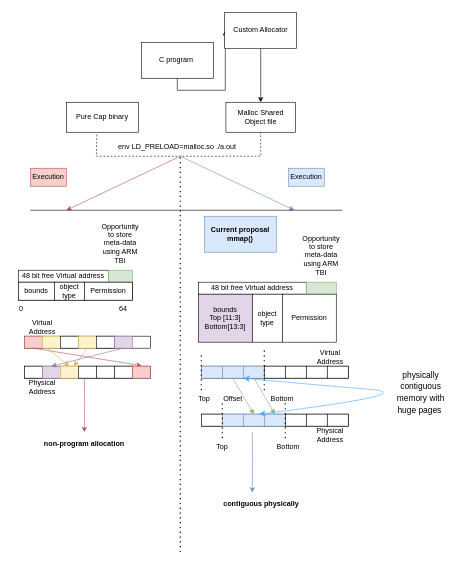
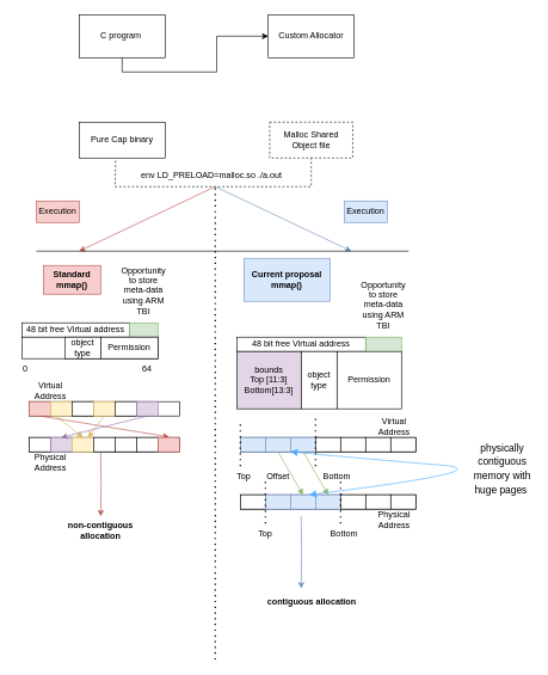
  <mxCell id="0" />
  <mxCell id="1" parent="0" />
  <mxCell id="2" style="edgeStyle=orthogonalEdgeStyle;rounded=0;orthogonalLoop=1;jettySize=auto;html=1;exitX=0.5;exitY=1;exitDx=0;exitDy=0;" edge="1" parent="1" source="3" target="5"><mxGeometry relative="1" as="geometry"><mxPoint x="170" y="150" as="targetPoint" /></mxGeometry></mxCell>
- <mxCell id="3" value="C program&amp;nbsp;" style="rounded=0;whiteSpace=wrap;html=1;" vertex="1" parent="1"><mxGeometry x="235" y="70" width="120" height="60" as="geometry" /></mxCell>
- <mxCell id="4" style="edgeStyle=orthogonalEdgeStyle;rounded=0;orthogonalLoop=1;jettySize=auto;html=1;exitX=0.5;exitY=1;exitDx=0;exitDy=0;" edge="1" parent="1" source="5" target="7"><mxGeometry relative="1" as="geometry"><mxPoint x="434" y="170" as="targetPoint" /></mxGeometry></mxCell>
+ <mxCell id="3" value="C program&amp;nbsp;" style="rounded=0;whiteSpace=wrap;html=1;" vertex="1" parent="1"><mxGeometry x="110" y="20" width="120" height="60" as="geometry" /></mxCell>
  <mxCell id="5" value="Custom Allocator" style="rounded=0;whiteSpace=wrap;html=1;" vertex="1" parent="1"><mxGeometry x="374" y="20" width="120" height="60" as="geometry" /></mxCell>
  <mxCell id="6" value="Pure Cap binary" style="rounded=0;whiteSpace=wrap;html=1;" vertex="1" parent="1"><mxGeometry x="110" y="170" width="120" height="50" as="geometry" /></mxCell>
- <mxCell id="7" value="Malloc Shared Object file" style="rounded=0;whiteSpace=wrap;html=1;" vertex="1" parent="1"><mxGeometry x="376" y="170" width="116" height="50" as="geometry" /></mxCell>
+ <mxCell id="7" value="Malloc Shared Object file" style="rounded=0;whiteSpace=wrap;html=1;dashed=1;" vertex="1" parent="1"><mxGeometry x="376" y="170" width="116" height="50" as="geometry" /></mxCell>
  <mxCell id="8" value="" style="endArrow=none;html=1;rounded=0;exitX=0.423;exitY=1.076;exitDx=0;exitDy=0;exitPerimeter=0;entryX=0.5;entryY=1;entryDx=0;entryDy=0;dashed=1;" edge="1" parent="1" source="6" target="7"><mxGeometry width="50" height="50" relative="1" as="geometry"><mxPoint x="260" y="170" as="sourcePoint" /><mxPoint x="430" y="260" as="targetPoint" /><Array as="points"><mxPoint x="160" y="260" /><mxPoint x="434" y="260" /></Array></mxGeometry></mxCell>
  <mxCell id="9" value="" style="endArrow=classic;html=1;rounded=0;fillColor=#f8cecc;strokeColor=#b85450;" edge="1" parent="1"><mxGeometry width="50" height="50" relative="1" as="geometry"><mxPoint x="300" y="260" as="sourcePoint" /><mxPoint x="110" y="350" as="targetPoint" /></mxGeometry></mxCell>
  <mxCell id="10" value="" style="endArrow=classic;html=1;rounded=0;fillColor=#dae8fc;strokeColor=#6c8ebf;" edge="1" parent="1"><mxGeometry width="50" height="50" relative="1" as="geometry"><mxPoint x="300" y="260" as="sourcePoint" /><mxPoint x="490" y="350" as="targetPoint" /></mxGeometry></mxCell>
  <mxCell id="11" value="Execution" style="text;html=1;strokeColor=#b85450;fillColor=#f8cecc;align=center;verticalAlign=middle;whiteSpace=wrap;rounded=0;" vertex="1" parent="1"><mxGeometry x="50" y="280" width="60" height="30" as="geometry" /></mxCell>
  <mxCell id="12" value="Execution" style="text;html=1;strokeColor=#6c8ebf;fillColor=#dae8fc;align=center;verticalAlign=middle;whiteSpace=wrap;rounded=0;" vertex="1" parent="1"><mxGeometry x="480" y="280" width="60" height="30" as="geometry" /></mxCell>
  <mxCell id="13" value="" style="endArrow=none;dashed=1;html=1;dashPattern=1 3;strokeWidth=2;rounded=0;" edge="1" parent="1"><mxGeometry width="50" height="50" relative="1" as="geometry"><mxPoint x="300" y="920" as="sourcePoint" /><mxPoint x="300" y="260" as="targetPoint" /></mxGeometry></mxCell>
  <mxCell id="14" value="" style="endArrow=none;html=1;rounded=0;" edge="1" parent="1"><mxGeometry width="50" height="50" relative="1" as="geometry"><mxPoint x="50" y="350" as="sourcePoint" /><mxPoint x="570" y="350" as="targetPoint" /></mxGeometry></mxCell>
+ <mxCell id="15" value="Standard mmap()" style="text;html=1;strokeColor=#b85450;fillColor=#f8cecc;align=center;verticalAlign=middle;whiteSpace=wrap;rounded=0;fontStyle=1" vertex="1" parent="1"><mxGeometry x="60" y="370" width="80" height="40" as="geometry" /></mxCell>
  <mxCell id="16" value="&lt;b&gt;Current proposal&lt;br&gt;mmap()&lt;/b&gt;" style="text;html=1;strokeColor=#6c8ebf;fillColor=#dae8fc;align=center;verticalAlign=middle;whiteSpace=wrap;rounded=0;" vertex="1" parent="1"><mxGeometry x="340" y="360" width="120" height="60" as="geometry" /></mxCell>
  <mxCell id="17" value="48 bit free Virtual address" style="rounded=0;whiteSpace=wrap;html=1;" vertex="1" parent="1"><mxGeometry x="30" y="450" width="150" height="20" as="geometry" /></mxCell>
  <mxCell id="18" value="" style="rounded=0;whiteSpace=wrap;html=1;direction=south;fillColor=#d5e8d4;strokeColor=#82b366;" vertex="1" parent="1"><mxGeometry x="180" y="450" width="40" height="20" as="geometry" /></mxCell>
  <mxCell id="19" value="Opportunity to store meta-data using ARM TBI" style="text;html=1;strokeColor=none;fillColor=none;align=center;verticalAlign=middle;whiteSpace=wrap;rounded=0;" vertex="1" parent="1"><mxGeometry x="170" y="390" width="60" height="30" as="geometry" /></mxCell>
  <mxCell id="20" value="" style="rounded=0;whiteSpace=wrap;html=1;" vertex="1" parent="1"><mxGeometry x="30" y="470" width="190" height="30" as="geometry" /></mxCell>
- <mxCell id="21" value="bounds" style="rounded=0;whiteSpace=wrap;html=1;" vertex="1" parent="1"><mxGeometry x="30" y="470" width="60" height="30" as="geometry" /></mxCell>
  <mxCell id="22" value="object type" style="rounded=0;whiteSpace=wrap;html=1;" vertex="1" parent="1"><mxGeometry x="90" y="470" width="50" height="30" as="geometry" /></mxCell>
  <mxCell id="23" value="Permission" style="rounded=0;whiteSpace=wrap;html=1;" vertex="1" parent="1"><mxGeometry x="140" y="470" width="80" height="30" as="geometry" /></mxCell>
  <mxCell id="24" value="0" style="text;html=1;strokeColor=none;fillColor=none;align=center;verticalAlign=middle;whiteSpace=wrap;rounded=0;" vertex="1" parent="1"><mxGeometry y="500" width="30" height="30" as="geometry" x="20" /></mxCell>
  <mxCell id="25" value="64" style="text;html=1;strokeColor=none;fillColor=none;align=center;verticalAlign=middle;whiteSpace=wrap;rounded=0;" vertex="1" parent="1"><mxGeometry x="190" y="500" width="30" height="30" as="geometry" /></mxCell>
  <mxCell id="26" value="" style="rounded=0;whiteSpace=wrap;html=1;" vertex="1" parent="1"><mxGeometry x="40" y="560" width="210" height="20" as="geometry" /></mxCell>
  <mxCell id="27" value="" style="rounded=0;whiteSpace=wrap;html=1;fillColor=#f8cecc;strokeColor=#b85450;" vertex="1" parent="1"><mxGeometry x="40" y="560" width="30" height="20" as="geometry" /></mxCell>
  <mxCell id="28" value="" style="rounded=0;whiteSpace=wrap;html=1;fillColor=#fff2cc;strokeColor=#d6b656;" vertex="1" parent="1"><mxGeometry x="70" y="560" width="30" height="20" as="geometry" /></mxCell>
  <mxCell id="29" value="" style="rounded=0;whiteSpace=wrap;html=1;" vertex="1" parent="1"><mxGeometry x="100" y="560" width="30" height="20" as="geometry" /></mxCell>
  <mxCell id="30" value="" style="rounded=0;whiteSpace=wrap;html=1;fillColor=#fff2cc;strokeColor=#d6b656;" vertex="1" parent="1"><mxGeometry x="130" y="560" width="30" height="20" as="geometry" /></mxCell>
  <mxCell id="31" value="" style="rounded=0;whiteSpace=wrap;html=1;" vertex="1" parent="1"><mxGeometry x="160" y="560" width="30" height="20" as="geometry" /></mxCell>
  <mxCell id="32" value="" style="rounded=0;whiteSpace=wrap;html=1;fillColor=#e1d5e7;strokeColor=#9673a6;" vertex="1" parent="1"><mxGeometry x="190" y="560" width="30" height="20" as="geometry" /></mxCell>
  <mxCell id="33" value="Virtual Address" style="text;html=1;strokeColor=none;fillColor=none;align=center;verticalAlign=middle;whiteSpace=wrap;rounded=0;" vertex="1" parent="1"><mxGeometry x="40" y="530" width="60" height="30" as="geometry" /></mxCell>
  <mxCell id="34" value="" style="rounded=0;whiteSpace=wrap;html=1;" vertex="1" parent="1"><mxGeometry x="40" y="610" width="210" height="20" as="geometry" /></mxCell>
  <mxCell id="35" value="" style="rounded=0;whiteSpace=wrap;html=1;" vertex="1" parent="1"><mxGeometry x="40" y="610" width="30" height="20" as="geometry" /></mxCell>
  <mxCell id="36" value="" style="rounded=0;whiteSpace=wrap;html=1;fillColor=#e1d5e7;strokeColor=#9673a6;" vertex="1" parent="1"><mxGeometry x="70" y="610" width="30" height="20" as="geometry" /></mxCell>
  <mxCell id="37" value="" style="rounded=0;whiteSpace=wrap;html=1;fillColor=#fff2cc;strokeColor=#d6b656;" vertex="1" parent="1"><mxGeometry x="100" y="610" width="30" height="20" as="geometry" /></mxCell>
  <mxCell id="38" value="" style="rounded=0;whiteSpace=wrap;html=1;" vertex="1" parent="1"><mxGeometry x="130" y="610" width="30" height="20" as="geometry" /></mxCell>
  <mxCell id="39" value="" style="rounded=0;whiteSpace=wrap;html=1;" vertex="1" parent="1"><mxGeometry x="160" y="610" width="30" height="20" as="geometry" /></mxCell>
  <mxCell id="40" value="" style="rounded=0;whiteSpace=wrap;html=1;" vertex="1" parent="1"><mxGeometry x="190" y="610" width="30" height="20" as="geometry" /></mxCell>
  <mxCell id="41" value="" style="endArrow=classic;html=1;rounded=0;exitX=0.25;exitY=1;exitDx=0;exitDy=0;entryX=0.5;entryY=0;entryDx=0;entryDy=0;fillColor=#fff2cc;strokeColor=#d6b656;" edge="1" parent="1" source="28" target="37"><mxGeometry width="50" height="50" relative="1" as="geometry"><mxPoint x="210" y="610" as="sourcePoint" /><mxPoint x="260" y="560" as="targetPoint" /></mxGeometry></mxCell>
  <mxCell id="42" value="" style="endArrow=classic;html=1;rounded=0;entryX=0.75;entryY=0;entryDx=0;entryDy=0;fillColor=#fff2cc;strokeColor=#d6b656;" edge="1" parent="1" target="37"><mxGeometry width="50" height="50" relative="1" as="geometry"><mxPoint x="145" y="580" as="sourcePoint" /><mxPoint x="125" y="620" as="targetPoint" /></mxGeometry></mxCell>
  <mxCell id="43" value="" style="endArrow=classic;html=1;rounded=0;exitX=0.5;exitY=1;exitDx=0;exitDy=0;entryX=0.931;entryY=-0.04;entryDx=0;entryDy=0;entryPerimeter=0;fillColor=#f8cecc;strokeColor=#b85450;" edge="1" parent="1" source="27" target="34"><mxGeometry width="50" height="50" relative="1" as="geometry"><mxPoint x="88" y="590" as="sourcePoint" /><mxPoint x="125" y="620" as="targetPoint" /></mxGeometry></mxCell>
  <mxCell id="44" value="" style="endArrow=classic;html=1;rounded=0;entryX=0.5;entryY=0;entryDx=0;entryDy=0;exitX=0.5;exitY=1;exitDx=0;exitDy=0;fillColor=#e1d5e7;strokeColor=#9673a6;" edge="1" parent="1" source="32" target="36"><mxGeometry width="50" height="50" relative="1" as="geometry"><mxPoint x="210" y="610" as="sourcePoint" /><mxPoint x="260" y="560" as="targetPoint" /></mxGeometry></mxCell>
  <mxCell id="45" value="" style="rounded=0;whiteSpace=wrap;html=1;fillColor=#f8cecc;strokeColor=#b85450;" vertex="1" parent="1"><mxGeometry x="220" y="610" width="30" height="20" as="geometry" /></mxCell>
  <mxCell id="46" value="Physical Address" style="text;html=1;strokeColor=none;fillColor=none;align=center;verticalAlign=middle;whiteSpace=wrap;rounded=0;" vertex="1" parent="1"><mxGeometry x="40" y="630" width="60" height="30" as="geometry" /></mxCell>
  <mxCell id="47" style="edgeStyle=orthogonalEdgeStyle;rounded=0;orthogonalLoop=1;jettySize=auto;html=1;entryX=0.5;entryY=0;entryDx=0;entryDy=0;fillColor=#f8cecc;strokeColor=#b85450;" edge="1" parent="1" target="48"><mxGeometry relative="1" as="geometry"><mxPoint x="180" y="710" as="targetPoint" /><mxPoint x="140" y="630" as="sourcePoint" /></mxGeometry></mxCell>
- <mxCell id="48" value="non-program allocation" style="text;html=1;strokeColor=none;fillColor=none;align=center;verticalAlign=middle;whiteSpace=wrap;rounded=0;fontStyle=1" vertex="1" parent="1"><mxGeometry x="70" y="720" width="140" height="40" as="geometry" /></mxCell>
+ <mxCell id="48" value="non-contiguous allocation" style="text;html=1;strokeColor=none;fillColor=none;align=center;verticalAlign=middle;whiteSpace=wrap;rounded=0;fontStyle=1" vertex="1" parent="1"><mxGeometry x="70" y="720" width="140" height="40" as="geometry" /></mxCell>
  <mxCell id="49" value="48 bit free Virtual address" style="rounded=0;whiteSpace=wrap;html=1;" vertex="1" parent="1"><mxGeometry x="330" y="470" width="180" height="20" as="geometry" /></mxCell>
  <mxCell id="50" value="" style="rounded=0;whiteSpace=wrap;html=1;direction=south;fillColor=#d5e8d4;strokeColor=#82b366;" vertex="1" parent="1"><mxGeometry x="510" y="470" width="50" height="20" as="geometry" /></mxCell>
  <mxCell id="51" value="Opportunity to store meta-data using ARM TBI" style="text;html=1;strokeColor=none;fillColor=none;align=center;verticalAlign=middle;whiteSpace=wrap;rounded=0;" vertex="1" parent="1"><mxGeometry x="505" y="410" width="60" height="30" as="geometry" /></mxCell>
  <mxCell id="52" value="bounds&lt;br&gt;Top [11:3]&lt;br&gt;Bottom[13:3]" style="rounded=0;whiteSpace=wrap;html=1;fillColor=#e1d5e7;" vertex="1" parent="1"><mxGeometry x="330" y="490" width="90" height="80" as="geometry" /></mxCell>
  <mxCell id="53" value="object type" style="rounded=0;whiteSpace=wrap;html=1;" vertex="1" parent="1"><mxGeometry x="420" y="490" width="50" height="80" as="geometry" /></mxCell>
  <mxCell id="54" value="Permission" style="rounded=0;whiteSpace=wrap;html=1;" vertex="1" parent="1"><mxGeometry x="470" y="490" width="90" height="80" as="geometry" /></mxCell>
  <mxCell id="55" value="" style="rounded=0;whiteSpace=wrap;html=1;" vertex="1" parent="1"><mxGeometry x="335" y="610" width="245" height="20" as="geometry" /></mxCell>
  <mxCell id="56" value="" style="rounded=0;whiteSpace=wrap;html=1;" vertex="1" parent="1"><mxGeometry x="335" y="690" width="245" height="20" as="geometry" /></mxCell>
  <mxCell id="57" value="" style="rounded=0;whiteSpace=wrap;html=1;fillColor=#dae8fc;strokeColor=#6c8ebf;" vertex="1" parent="1"><mxGeometry x="335" y="610" width="35" height="20" as="geometry" /></mxCell>
  <mxCell id="58" value="" style="rounded=0;whiteSpace=wrap;html=1;fillColor=#dae8fc;strokeColor=#6c8ebf;" vertex="1" parent="1"><mxGeometry x="370" y="610" width="35" height="20" as="geometry" /></mxCell>
  <mxCell id="59" value="" style="rounded=0;whiteSpace=wrap;html=1;fillColor=#dae8fc;strokeColor=#6c8ebf;" vertex="1" parent="1"><mxGeometry x="405" y="610" width="35" height="20" as="geometry" /></mxCell>
  <mxCell id="60" value="" style="rounded=0;whiteSpace=wrap;html=1;" vertex="1" parent="1"><mxGeometry x="440" y="610" width="35" height="20" as="geometry" /></mxCell>
  <mxCell id="61" value="" style="rounded=0;whiteSpace=wrap;html=1;" vertex="1" parent="1"><mxGeometry x="475" y="610" width="35" height="20" as="geometry" /></mxCell>
  <mxCell id="62" value="" style="rounded=0;whiteSpace=wrap;html=1;" vertex="1" parent="1"><mxGeometry x="510" y="610" width="35" height="20" as="geometry" /></mxCell>
  <mxCell id="63" value="" style="rounded=0;whiteSpace=wrap;html=1;" vertex="1" parent="1"><mxGeometry x="545" y="610" width="35" height="20" as="geometry" /></mxCell>
  <mxCell id="64" value="" style="rounded=0;whiteSpace=wrap;html=1;" vertex="1" parent="1"><mxGeometry x="335" y="690" width="35" height="20" as="geometry" /></mxCell>
  <mxCell id="65" value="" style="rounded=0;whiteSpace=wrap;html=1;fillColor=#dae8fc;strokeColor=#6c8ebf;" vertex="1" parent="1"><mxGeometry x="370" y="690" width="35" height="20" as="geometry" /></mxCell>
  <mxCell id="66" value="" style="rounded=0;whiteSpace=wrap;html=1;fillColor=#dae8fc;strokeColor=#6c8ebf;" vertex="1" parent="1"><mxGeometry x="405" y="690" width="35" height="20" as="geometry" /></mxCell>
  <mxCell id="67" value="" style="rounded=0;whiteSpace=wrap;html=1;fillColor=#dae8fc;strokeColor=#6c8ebf;" vertex="1" parent="1"><mxGeometry x="440" y="690" width="35" height="20" as="geometry" /></mxCell>
  <mxCell id="68" value="" style="rounded=0;whiteSpace=wrap;html=1;" vertex="1" parent="1"><mxGeometry x="475" y="690" width="35" height="20" as="geometry" /></mxCell>
  <mxCell id="69" value="" style="rounded=0;whiteSpace=wrap;html=1;" vertex="1" parent="1"><mxGeometry x="510" y="690" width="35" height="20" as="geometry" /></mxCell>
  <mxCell id="70" value="" style="rounded=0;whiteSpace=wrap;html=1;" vertex="1" parent="1"><mxGeometry x="545" y="690" width="35" height="20" as="geometry" /></mxCell>
  <mxCell id="71" value="" style="endArrow=classic;html=1;rounded=0;entryX=0.5;entryY=0;entryDx=0;entryDy=0;exitX=0.5;exitY=1;exitDx=0;exitDy=0;fillColor=#d5e8d4;strokeColor=#82b366;" edge="1" parent="1" source="58" target="66"><mxGeometry width="50" height="50" relative="1" as="geometry"><mxPoint x="300" y="630" as="sourcePoint" /><mxPoint x="350" y="580" as="targetPoint" /></mxGeometry></mxCell>
  <mxCell id="72" value="" style="endArrow=classic;html=1;rounded=0;entryX=0.5;entryY=0;entryDx=0;entryDy=0;fillColor=#d5e8d4;strokeColor=#82b366;" edge="1" parent="1" target="67"><mxGeometry width="50" height="50" relative="1" as="geometry"><mxPoint x="423" y="630" as="sourcePoint" /><mxPoint x="433" y="700" as="targetPoint" /></mxGeometry></mxCell>
  <mxCell id="73" value="" style="endArrow=none;dashed=1;html=1;dashPattern=1 3;strokeWidth=2;rounded=0;" edge="1" parent="1"><mxGeometry width="50" height="50" relative="1" as="geometry"><mxPoint x="335" y="650" as="sourcePoint" /><mxPoint x="335" y="590" as="targetPoint" /></mxGeometry></mxCell>
  <mxCell id="74" value="" style="endArrow=none;dashed=1;html=1;dashPattern=1 3;strokeWidth=2;rounded=0;" edge="1" parent="1"><mxGeometry width="50" height="50" relative="1" as="geometry"><mxPoint x="370" y="730" as="sourcePoint" /><mxPoint x="370" y="670" as="targetPoint" /></mxGeometry></mxCell>
  <mxCell id="75" value="" style="endArrow=none;dashed=1;html=1;dashPattern=1 3;strokeWidth=2;rounded=0;" edge="1" parent="1"><mxGeometry width="50" height="50" relative="1" as="geometry"><mxPoint x="475" y="730" as="sourcePoint" /><mxPoint x="475" y="670" as="targetPoint" /><Array as="points" /></mxGeometry></mxCell>
  <mxCell id="76" value="" style="endArrow=none;dashed=1;html=1;dashPattern=1 3;strokeWidth=2;rounded=0;" edge="1" parent="1"><mxGeometry width="50" height="50" relative="1" as="geometry"><mxPoint x="440" y="650" as="sourcePoint" /><mxPoint x="440" y="580" as="targetPoint" /></mxGeometry></mxCell>
  <mxCell id="77" value="Top" style="text;html=1;strokeColor=none;fillColor=none;align=center;verticalAlign=middle;whiteSpace=wrap;rounded=0;" vertex="1" parent="1"><mxGeometry x="310" y="650" width="60" height="30" as="geometry" /></mxCell>
  <mxCell id="78" value="Bottom" style="text;html=1;strokeColor=none;fillColor=none;align=center;verticalAlign=middle;whiteSpace=wrap;rounded=0;" vertex="1" parent="1"><mxGeometry x="440" y="650" width="60" height="30" as="geometry" /></mxCell>
  <mxCell id="79" value="Top" style="text;html=1;strokeColor=none;fillColor=none;align=center;verticalAlign=middle;whiteSpace=wrap;rounded=0;" vertex="1" parent="1"><mxGeometry x="340" y="730" width="60" height="30" as="geometry" /></mxCell>
  <mxCell id="80" value="Bottom" style="text;html=1;strokeColor=none;fillColor=none;align=center;verticalAlign=middle;whiteSpace=wrap;rounded=0;" vertex="1" parent="1"><mxGeometry x="450" y="730" width="60" height="30" as="geometry" /></mxCell>
  <mxCell id="81" value="Offset" style="text;html=1;strokeColor=none;fillColor=none;align=center;verticalAlign=middle;whiteSpace=wrap;rounded=0;" vertex="1" parent="1"><mxGeometry x="357.5" y="650" width="60" height="30" as="geometry" /></mxCell>
  <mxCell id="82" value="Virtual Address" style="text;html=1;strokeColor=none;fillColor=none;align=center;verticalAlign=middle;whiteSpace=wrap;rounded=0;" vertex="1" parent="1"><mxGeometry x="520" y="580" width="60" height="30" as="geometry" /></mxCell>
  <mxCell id="83" value="Physical Address" style="text;html=1;strokeColor=none;fillColor=none;align=center;verticalAlign=middle;whiteSpace=wrap;rounded=0;" vertex="1" parent="1"><mxGeometry x="520" y="710" width="60" height="30" as="geometry" /></mxCell>
  <mxCell id="84" style="edgeStyle=orthogonalEdgeStyle;rounded=0;orthogonalLoop=1;jettySize=auto;html=1;entryX=0.393;entryY=0.015;entryDx=0;entryDy=0;entryPerimeter=0;fillColor=#dae8fc;strokeColor=#6c8ebf;" edge="1" parent="1" target="85"><mxGeometry relative="1" as="geometry"><mxPoint x="450" y="800" as="targetPoint" /><mxPoint x="420" y="720" as="sourcePoint" /></mxGeometry></mxCell>
- <mxCell id="85" value="contiguous physically" style="text;html=1;align=center;verticalAlign=middle;whiteSpace=wrap;rounded=0;fontStyle=1" vertex="1" parent="1"><mxGeometry x="365" y="820" width="140" height="40" as="geometry" /></mxCell>
+ <mxCell id="85" value="contiguous allocation" style="text;html=1;align=center;verticalAlign=middle;whiteSpace=wrap;rounded=0;fontStyle=1" vertex="1" parent="1"><mxGeometry x="365" y="820" width="140" height="40" as="geometry" /></mxCell>
  <mxCell id="86" value="env LD_PRELOAD=malloc.so ./a.out" style="text;html=1;strokeColor=none;fillColor=none;align=center;verticalAlign=middle;whiteSpace=wrap;rounded=0;" vertex="1" parent="1"><mxGeometry x="180" y="230" width="230" height="30" as="geometry" /></mxCell>
  <mxCell id="87" value="" style="endArrow=classic;startArrow=classic;html=1;rounded=0;fontSize=12;startSize=8;endSize=8;curved=1;exitX=0.75;exitY=0;exitDx=0;exitDy=0;entryX=0;entryY=1;entryDx=0;entryDy=0;strokeColor=#4AABFF;" edge="1" parent="1" source="66" target="59"><mxGeometry width="50" height="50" relative="1" as="geometry"><mxPoint x="558" y="647" as="sourcePoint" /><mxPoint x="444" y="633" as="targetPoint" /><Array as="points"><mxPoint x="707" y="656" /><mxPoint x="523" y="641" /></Array></mxGeometry></mxCell>
  <mxCell id="88" value="&lt;font style=&quot;font-size: 14px;&quot;&gt;physically contiguous memory with huge pages&amp;nbsp;&lt;/font&gt;" style="text;html=1;align=center;verticalAlign=middle;whiteSpace=wrap;rounded=0;fontSize=16;" vertex="1" parent="1"><mxGeometry x="659" y="638" width="84" height="30" as="geometry" /></mxCell>
